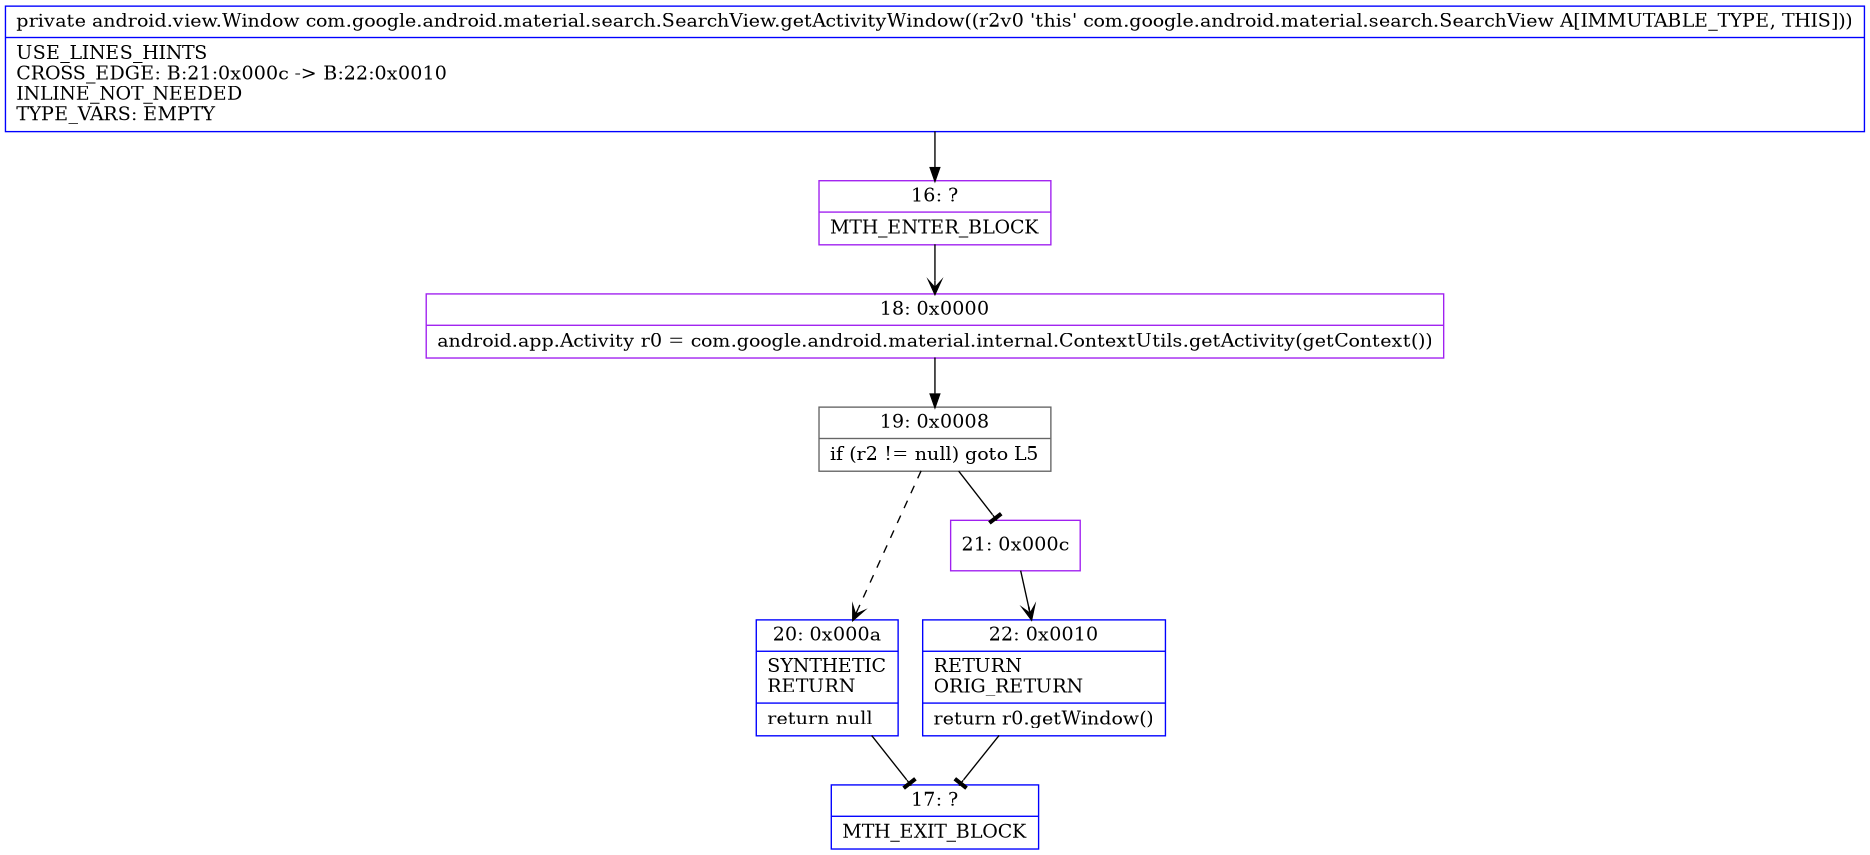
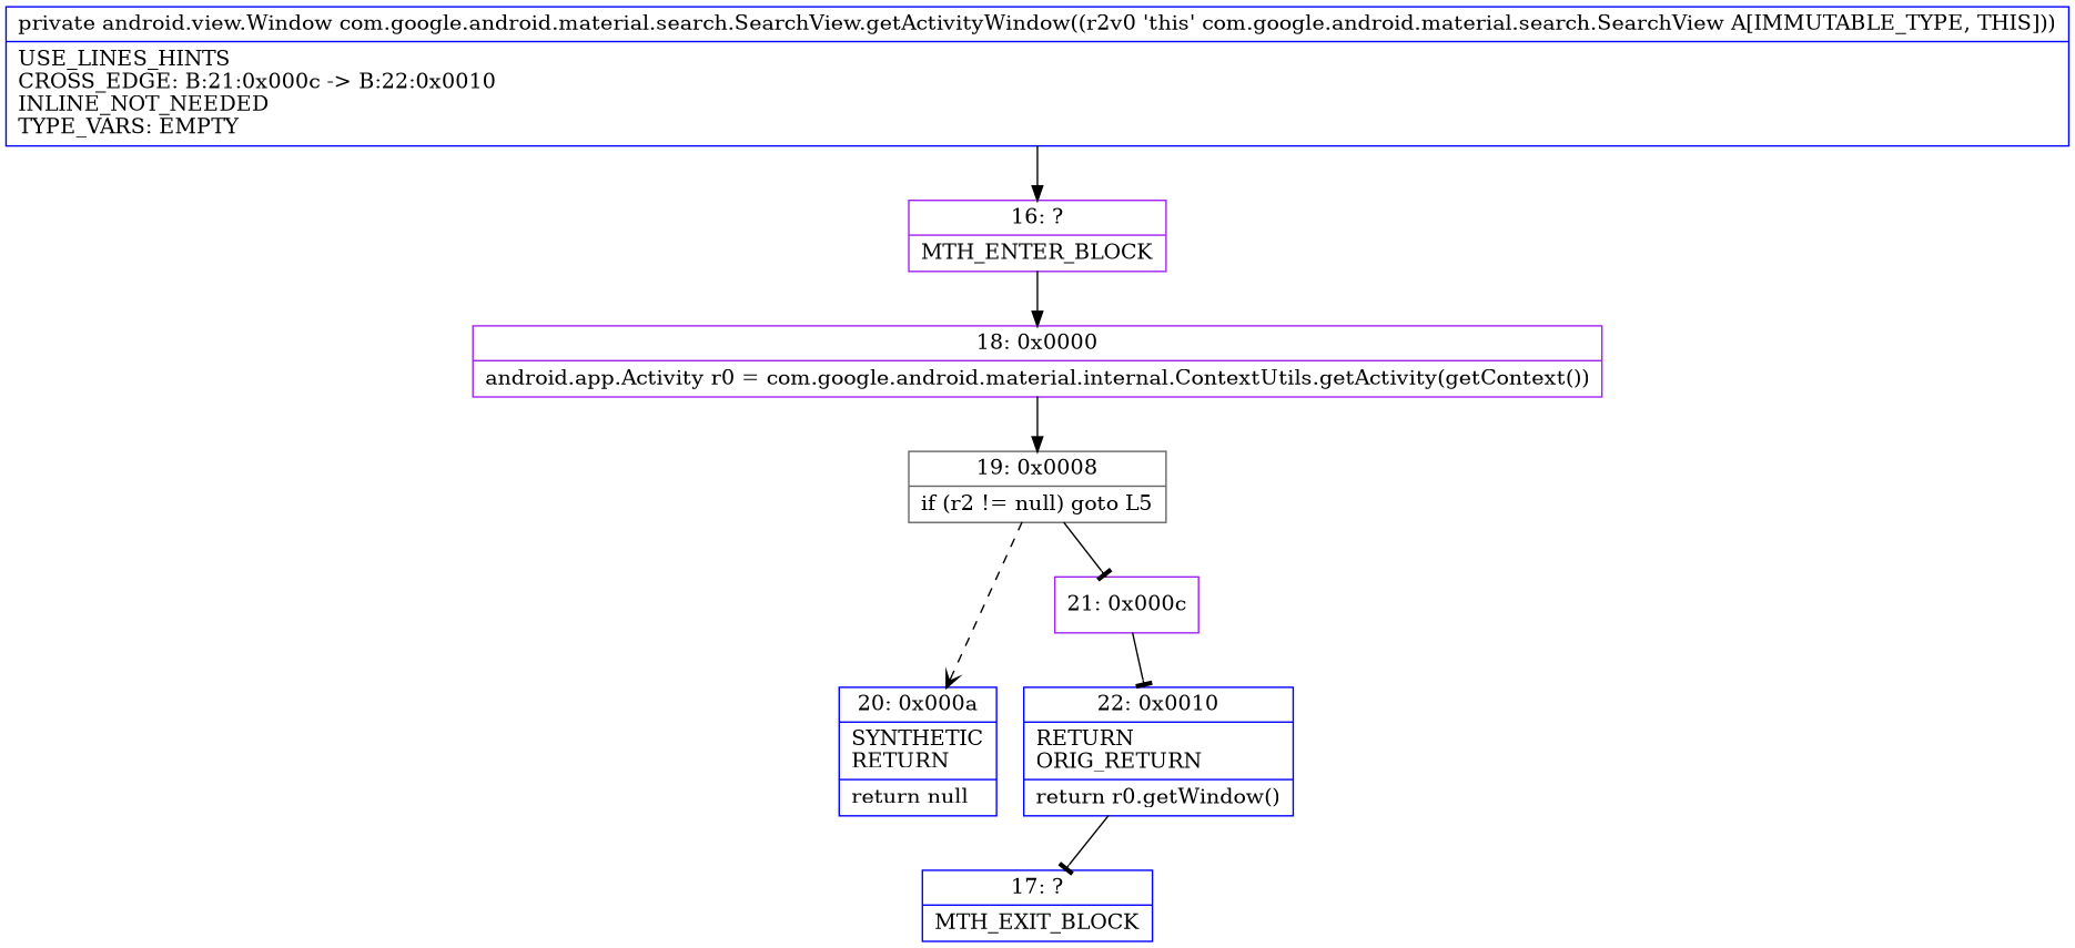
  digraph {
    node [color=blue shape=record]
    edge [arrowhead=tee]
    n1 [color=purple label="{16\:\ ?|MTH_ENTER_BLOCK\l}"]
    n2 [color=purple label="{18\:\ 0x0000|android.app.Activity r0 = com.google.android.material.internal.ContextUtils.getActivity(getContext())\l}"]
    n3 [color=gray40 label="{19\:\ 0x0008|if (r2 != null) goto L5\l}"]
    n4 [label="{20\:\ 0x000a|SYNTHETIC\lRETURN\l|return null\l}"]
    n5 [color=purple label="{21\:\ 0x000c}"]
    n6 [label="{17\:\ ?|MTH_EXIT_BLOCK\l}"]
    n7 [label="{22\:\ 0x0010|RETURN\lORIG_RETURN\l|return r0.getWindow()\l}"]
    n8 [label="{private android.view.Window com.google.android.material.search.SearchView.getActivityWindow((r2v0 'this' com.google.android.material.search.SearchView A[IMMUTABLE_TYPE, THIS]))  | USE_LINES_HINTS\lCROSS_EDGE: B:21:0x000c \-\> B:22:0x0010\lINLINE_NOT_NEEDED\lTYPE_VARS: EMPTY\l}"]
-   n1 -> n2 [arrowhead=vee]
+   n1 -> n2 [arrowhead=normal]
    n2 -> n3 [arrowhead=normal]
    n3 -> n4 [arrowhead=vee style=dashed]
    n3 -> n5
-   n4 -> n6
-   n5 -> n7 [arrowhead=vee]
+   n5 -> n7
    n7 -> n6
    n8 -> n1 [arrowhead=normal]
  }
